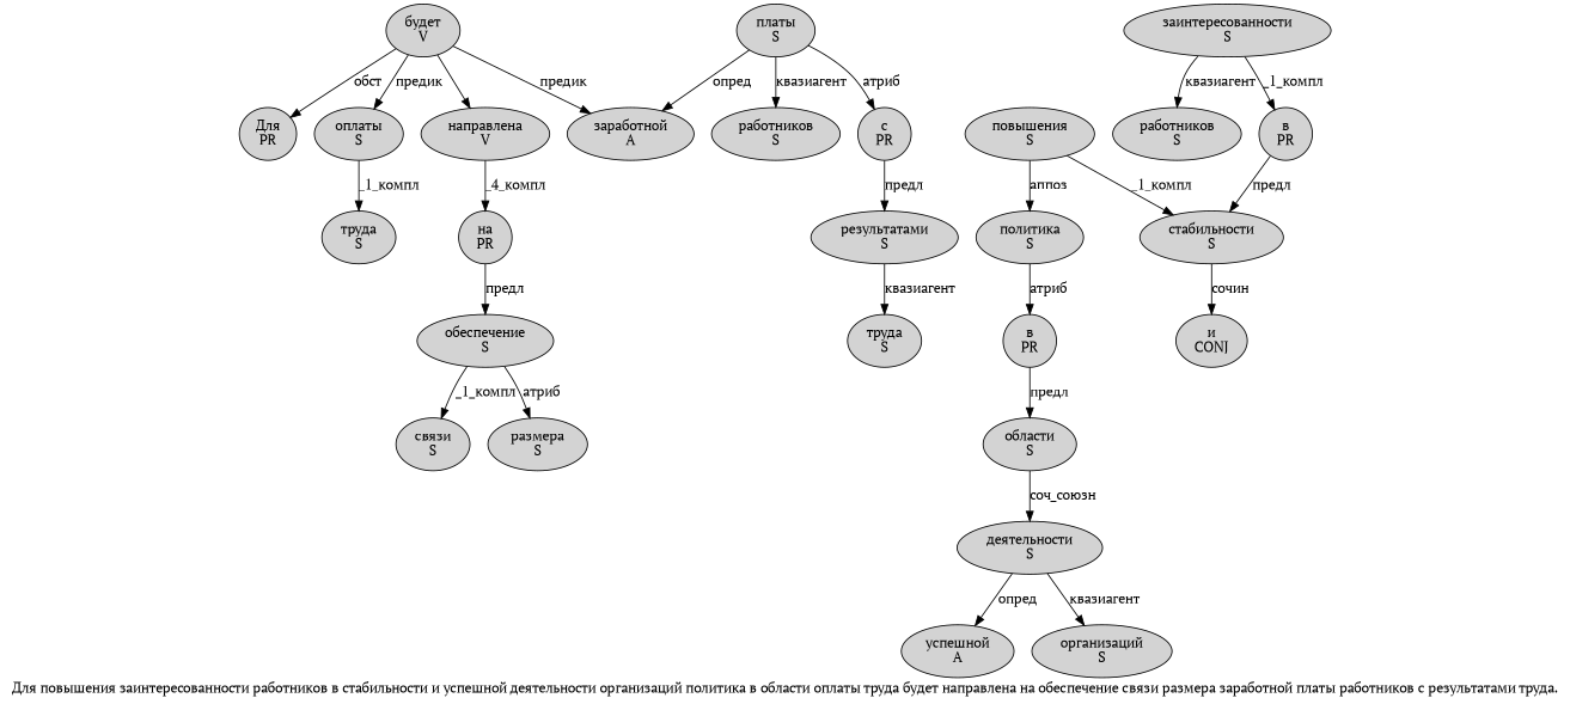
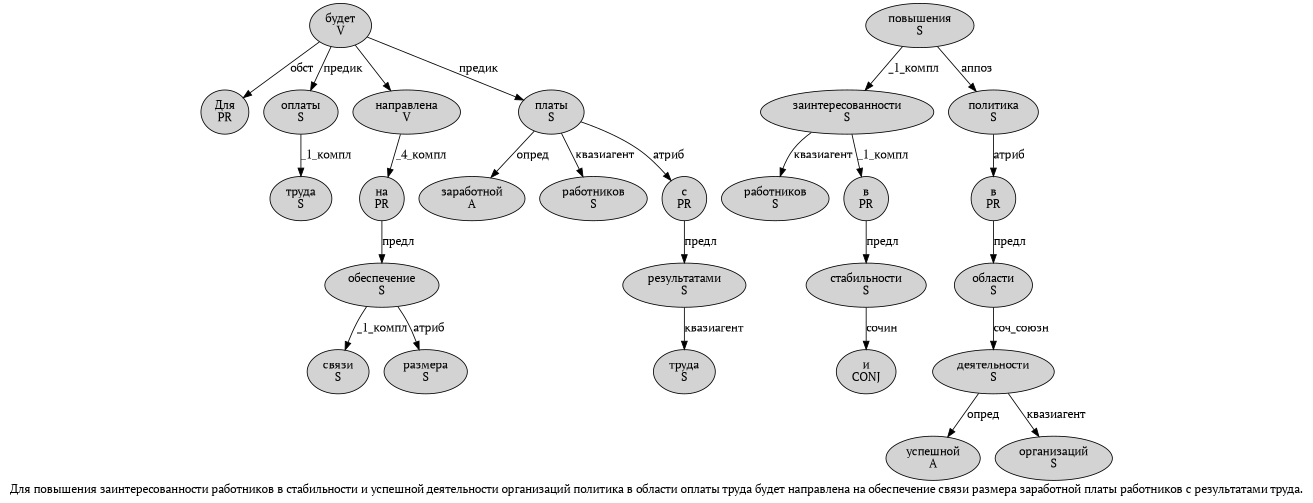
  digraph {
    fontname="PT Serif"
    label="Для повышения заинтересованности работников в стабильности и успешной деятельности организаций политика в области оплаты труда будет направлена на обеспечение связи размера заработной платы работников с результатами труда."
    node [fillcolor=lightgray fontname="PT Serif" penwidth=1 shape=ellipse style=filled]
    edge [fontname="PT Serif"]
    n1 [label="Для\nPR"]
    n2 [label="повышения\nS"]
    n3 [label="заинтересованности\nS"]
    n4 [label="политика\nS"]
    n5 [label="работников\nS"]
    n6 [label="в\nPR"]
    n7 [label="в\nPR"]
    n8 [label="стабильности\nS"]
    n9 [label="и\nCONJ"]
    n10 [label="деятельности\nS"]
    n11 [label="успешной\nA"]
    n12 [label="организаций\nS"]
    n13 [label="области\nS"]
    n14 [label="оплаты\nS"]
    n15 [label="труда\nS"]
    n16 [label="будет\nV"]
    n17 [label="направлена\nV"]
    n18 [label="платы\nS"]
    n19 [label="на\nPR"]
    n20 [label="заработной\nA"]
    n21 [label="работников\nS"]
    n22 [label="с\nPR"]
    n23 [label="обеспечение\nS"]
    n24 [label="связи\nS"]
    n25 [label="размера\nS"]
    n26 [label="результатами\nS"]
    n27 [label="труда\nS"]
-   n2 -> n8 [label="_1_компл"]
+   n2 -> n3 [label="_1_компл"]
    n2 -> n4 [label="аппоз"]
    n3 -> n5 [label="квазиагент"]
    n3 -> n6 [label="_1_компл"]
    n4 -> n7 [label="атриб"]
    n6 -> n8 [label="предл"]
    n7 -> n13 [label="предл"]
    n8 -> n9 [label="сочин"]
    n10 -> n11 [label="опред"]
    n10 -> n12 [label="квазиагент"]
    n13 -> n10 [label="соч_союзн"]
    n14 -> n15 [label="_1_компл"]
    n16 -> n1 [label="обст"]
    n16 -> n14 [label="предик"]
    n16 -> n17
-   n16 -> n20 [label="предик"]
+   n16 -> n18 [label="предик"]
    n17 -> n19 [label="_4_компл"]
    n18 -> n20 [label="опред"]
    n18 -> n21 [label="квазиагент"]
    n18 -> n22 [label="атриб"]
    n19 -> n23 [label="предл"]
    n22 -> n26 [label="предл"]
    n23 -> n24 [label="_1_компл"]
    n23 -> n25 [label="атриб"]
    n26 -> n27 [label="квазиагент"]
  }
